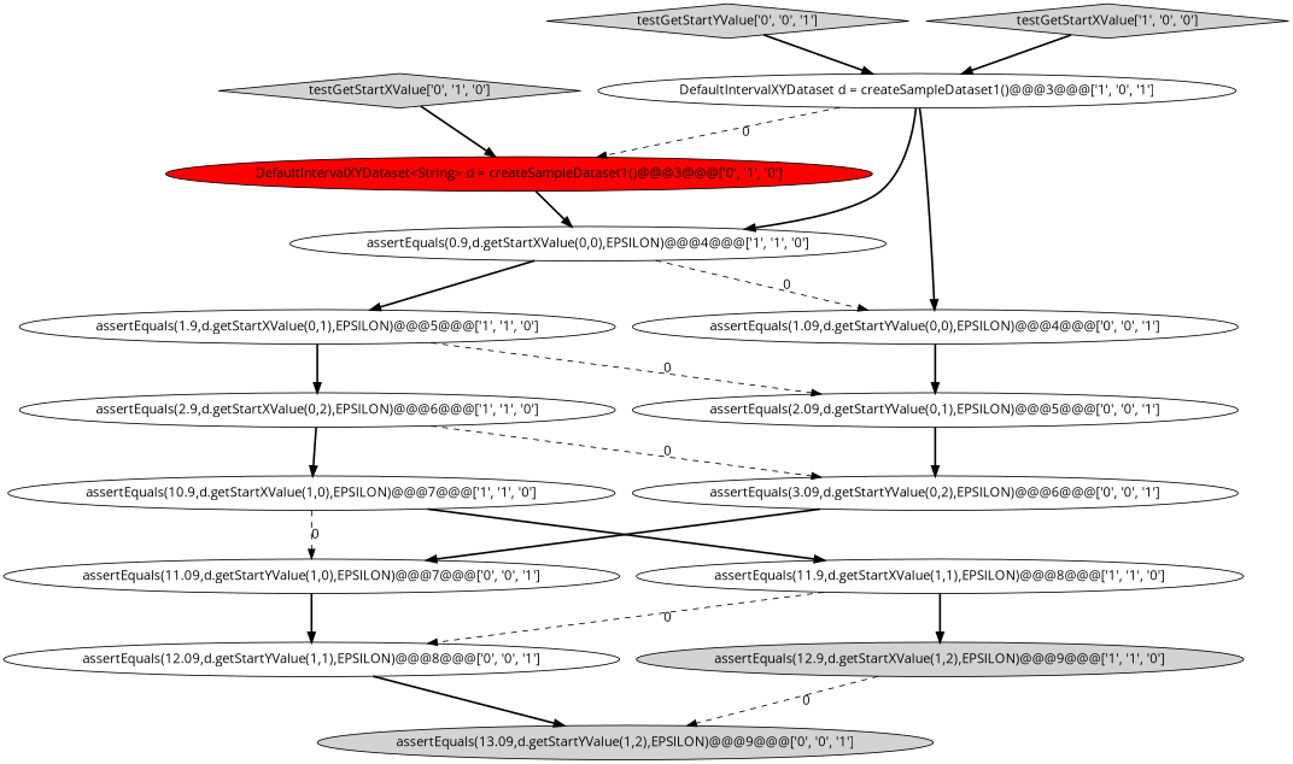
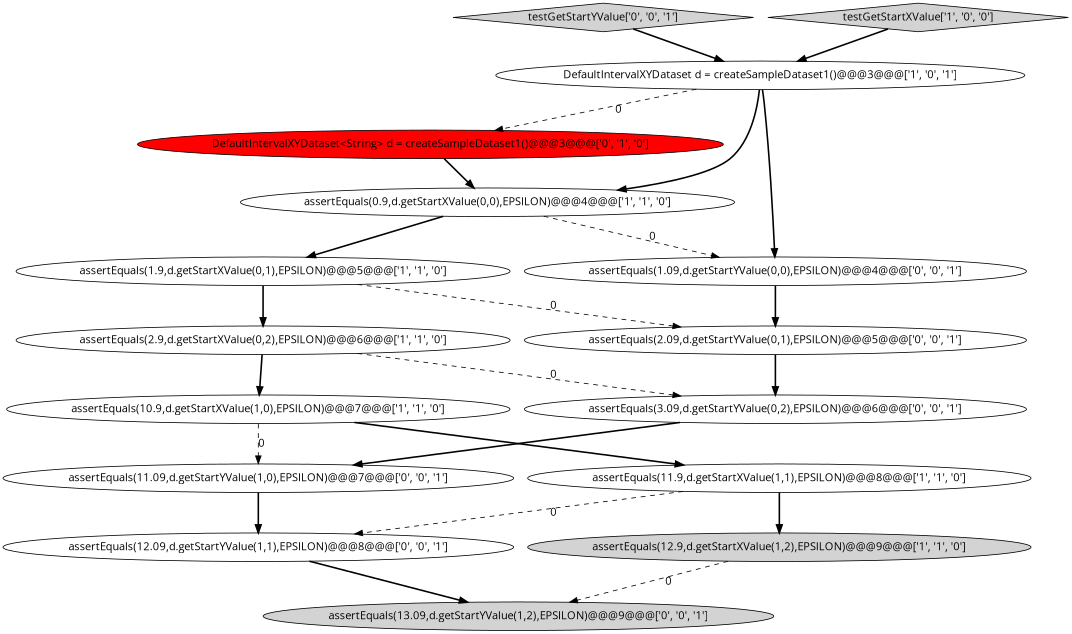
  digraph {
    fontname="Open Sans"
    node [fillcolor=white shape=ellipse style=filled fontname="Open Sans"]
    edge [style=bold fontname="Open Sans"]
    n1 [label="assertEquals(0.9,d.getStartXValue(0,0),EPSILON)@@@4@@@['1', '1', '0']"]
    n2 [label="assertEquals(1.9,d.getStartXValue(0,1),EPSILON)@@@5@@@['1', '1', '0']"]
    n3 [label="assertEquals(1.09,d.getStartYValue(0,0),EPSILON)@@@4@@@['0', '0', '1']"]
    n4 [label="assertEquals(11.09,d.getStartYValue(1,0),EPSILON)@@@7@@@['0', '0', '1']"]
    n5 [label="assertEquals(12.09,d.getStartYValue(1,1),EPSILON)@@@8@@@['0', '0', '1']"]
    n6 [fillcolor=red label="DefaultIntervalXYDataset<String> d = createSampleDataset1()@@@3@@@['0', '1', '0']"]
    n7 [label="DefaultIntervalXYDataset d = createSampleDataset1()@@@3@@@['1', '0', '1']"]
-   n8 [fillcolor=lightgray label="testGetStartXValue['0', '1', '0']" shape=diamond]
    n9 [label="assertEquals(2.09,d.getStartYValue(0,1),EPSILON)@@@5@@@['0', '0', '1']"]
    n10 [label="assertEquals(3.09,d.getStartYValue(0,2),EPSILON)@@@6@@@['0', '0', '1']"]
    n11 [label="assertEquals(11.9,d.getStartXValue(1,1),EPSILON)@@@8@@@['1', '1', '0']"]
    n12 [fillcolor=lightgray label="assertEquals(12.9,d.getStartXValue(1,2),EPSILON)@@@9@@@['1', '1', '0']"]
    n13 [label="assertEquals(10.9,d.getStartXValue(1,0),EPSILON)@@@7@@@['1', '1', '0']"]
    n14 [fillcolor=lightgray label="assertEquals(13.09,d.getStartYValue(1,2),EPSILON)@@@9@@@['0', '0', '1']"]
    n15 [fillcolor=lightgray label="testGetStartYValue['0', '0', '1']" shape=diamond]
    n16 [label="assertEquals(2.9,d.getStartXValue(0,2),EPSILON)@@@6@@@['1', '1', '0']"]
    n17 [fillcolor=lightgray label="testGetStartXValue['1', '0', '0']" shape=diamond]
    n1 -> n2
    n1 -> n3 [label=0 style=dashed]
    n2 -> n9 [label=0 style=dashed]
    n2 -> n16
    n3 -> n9
    n4 -> n5
    n5 -> n14
    n6 -> n1
    n7 -> n1
    n7 -> n3
    n7 -> n6 [label=0 style=dashed]
-   n8 -> n6
    n9 -> n10
    n10 -> n4
    n11 -> n5 [label=0 style=dashed]
    n11 -> n12
    n12 -> n14 [label=0 style=dashed]
    n13 -> n4 [label=0 style=dashed]
    n13 -> n11
    n15 -> n7
    n16 -> n10 [label=0 style=dashed]
    n16 -> n13
    n17 -> n7
  }
